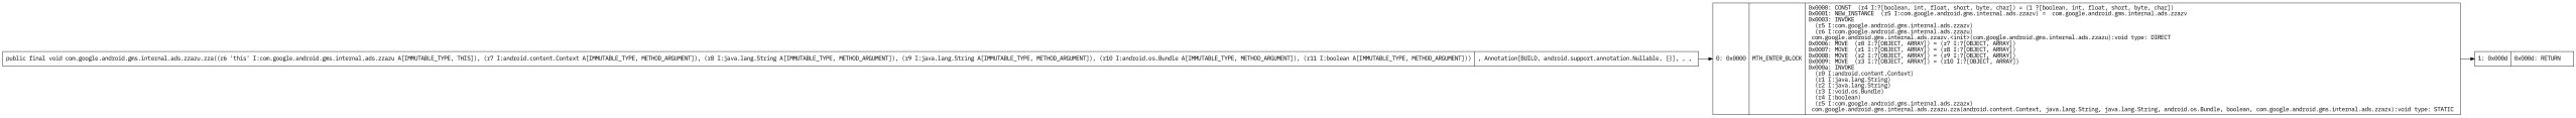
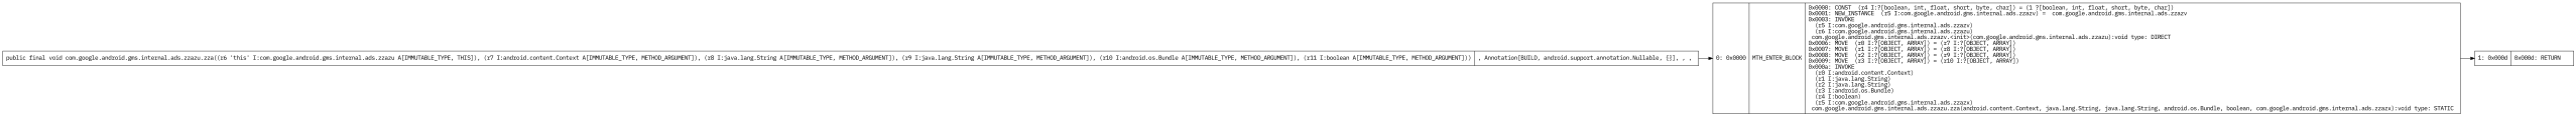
  digraph {
    rankdir=LR
    fontname="IBM Plex Mono"
    node [shape=record fontname="IBM Plex Mono"]
    edge [fontname="IBM Plex Mono"]
-   n1 [label="{0\:\ 0x0000|MTH_ENTER_BLOCK\l|0x0000: CONST  (r4 I:?[boolean, int, float, short, byte, char]) = (1 ?[boolean, int, float, short, byte, char]) \l0x0001: NEW_INSTANCE  (r5 I:com.google.android.gms.internal.ads.zzazv) =  com.google.android.gms.internal.ads.zzazv \l0x0003: INVOKE  \l  (r5 I:com.google.android.gms.internal.ads.zzazv)\l  (r6 I:com.google.android.gms.internal.ads.zzazu)\l com.google.android.gms.internal.ads.zzazv.\<init\>(com.google.android.gms.internal.ads.zzazu):void type: DIRECT \l0x0006: MOVE  (r0 I:?[OBJECT, ARRAY]) = (r7 I:?[OBJECT, ARRAY]) \l0x0007: MOVE  (r1 I:?[OBJECT, ARRAY]) = (r8 I:?[OBJECT, ARRAY]) \l0x0008: MOVE  (r2 I:?[OBJECT, ARRAY]) = (r9 I:?[OBJECT, ARRAY]) \l0x0009: MOVE  (r3 I:?[OBJECT, ARRAY]) = (r10 I:?[OBJECT, ARRAY]) \l0x000a: INVOKE  \l  (r0 I:android.content.Context)\l  (r1 I:java.lang.String)\l  (r2 I:java.lang.String)\l  (r3 I:void.os.Bundle)\l  (r4 I:boolean)\l  (r5 I:com.google.android.gms.internal.ads.zzazx)\l com.google.android.gms.internal.ads.zzazu.zza(android.content.Context, java.lang.String, java.lang.String, android.os.Bundle, boolean, com.google.android.gms.internal.ads.zzazx):void type: STATIC \l}"]
+   n1 [label="{0\:\ 0x0000|MTH_ENTER_BLOCK\l|0x0000: CONST  (r4 I:?[boolean, int, float, short, byte, char]) = (1 ?[boolean, int, float, short, byte, char]) \l0x0001: NEW_INSTANCE  (r5 I:com.google.android.gms.internal.ads.zzazv) =  com.google.android.gms.internal.ads.zzazv \l0x0003: INVOKE  \l  (r5 I:com.google.android.gms.internal.ads.zzazv)\l  (r6 I:com.google.android.gms.internal.ads.zzazu)\l com.google.android.gms.internal.ads.zzazv.\<init\>(com.google.android.gms.internal.ads.zzazu):void type: DIRECT \l0x0006: MOVE  (r0 I:?[OBJECT, ARRAY]) = (r7 I:?[OBJECT, ARRAY]) \l0x0007: MOVE  (r1 I:?[OBJECT, ARRAY]) = (r8 I:?[OBJECT, ARRAY]) \l0x0008: MOVE  (r2 I:?[OBJECT, ARRAY]) = (r9 I:?[OBJECT, ARRAY]) \l0x0009: MOVE  (r3 I:?[OBJECT, ARRAY]) = (r10 I:?[OBJECT, ARRAY]) \l0x000a: INVOKE  \l  (r0 I:android.content.Context)\l  (r1 I:java.lang.String)\l  (r2 I:java.lang.String)\l  (r3 I:android.os.Bundle)\l  (r4 I:boolean)\l  (r5 I:com.google.android.gms.internal.ads.zzazx)\l com.google.android.gms.internal.ads.zzazu.zza(android.content.Context, java.lang.String, java.lang.String, android.os.Bundle, boolean, com.google.android.gms.internal.ads.zzazx):void type: STATIC \l}"]
    n2 [label="{1\:\ 0x000d|0x000d: RETURN   \l}"]
    n3 [label="{public final void com.google.android.gms.internal.ads.zzazu.zza((r6 'this' I:com.google.android.gms.internal.ads.zzazu A[IMMUTABLE_TYPE, THIS]), (r7 I:android.content.Context A[IMMUTABLE_TYPE, METHOD_ARGUMENT]), (r8 I:java.lang.String A[IMMUTABLE_TYPE, METHOD_ARGUMENT]), (r9 I:java.lang.String A[IMMUTABLE_TYPE, METHOD_ARGUMENT]), (r10 I:android.os.Bundle A[IMMUTABLE_TYPE, METHOD_ARGUMENT]), (r11 I:boolean A[IMMUTABLE_TYPE, METHOD_ARGUMENT]))  | , Annotation[BUILD, android.support.annotation.Nullable, \{\}], , , \l}"]
    n1 -> n2
    n3 -> n1
  }
